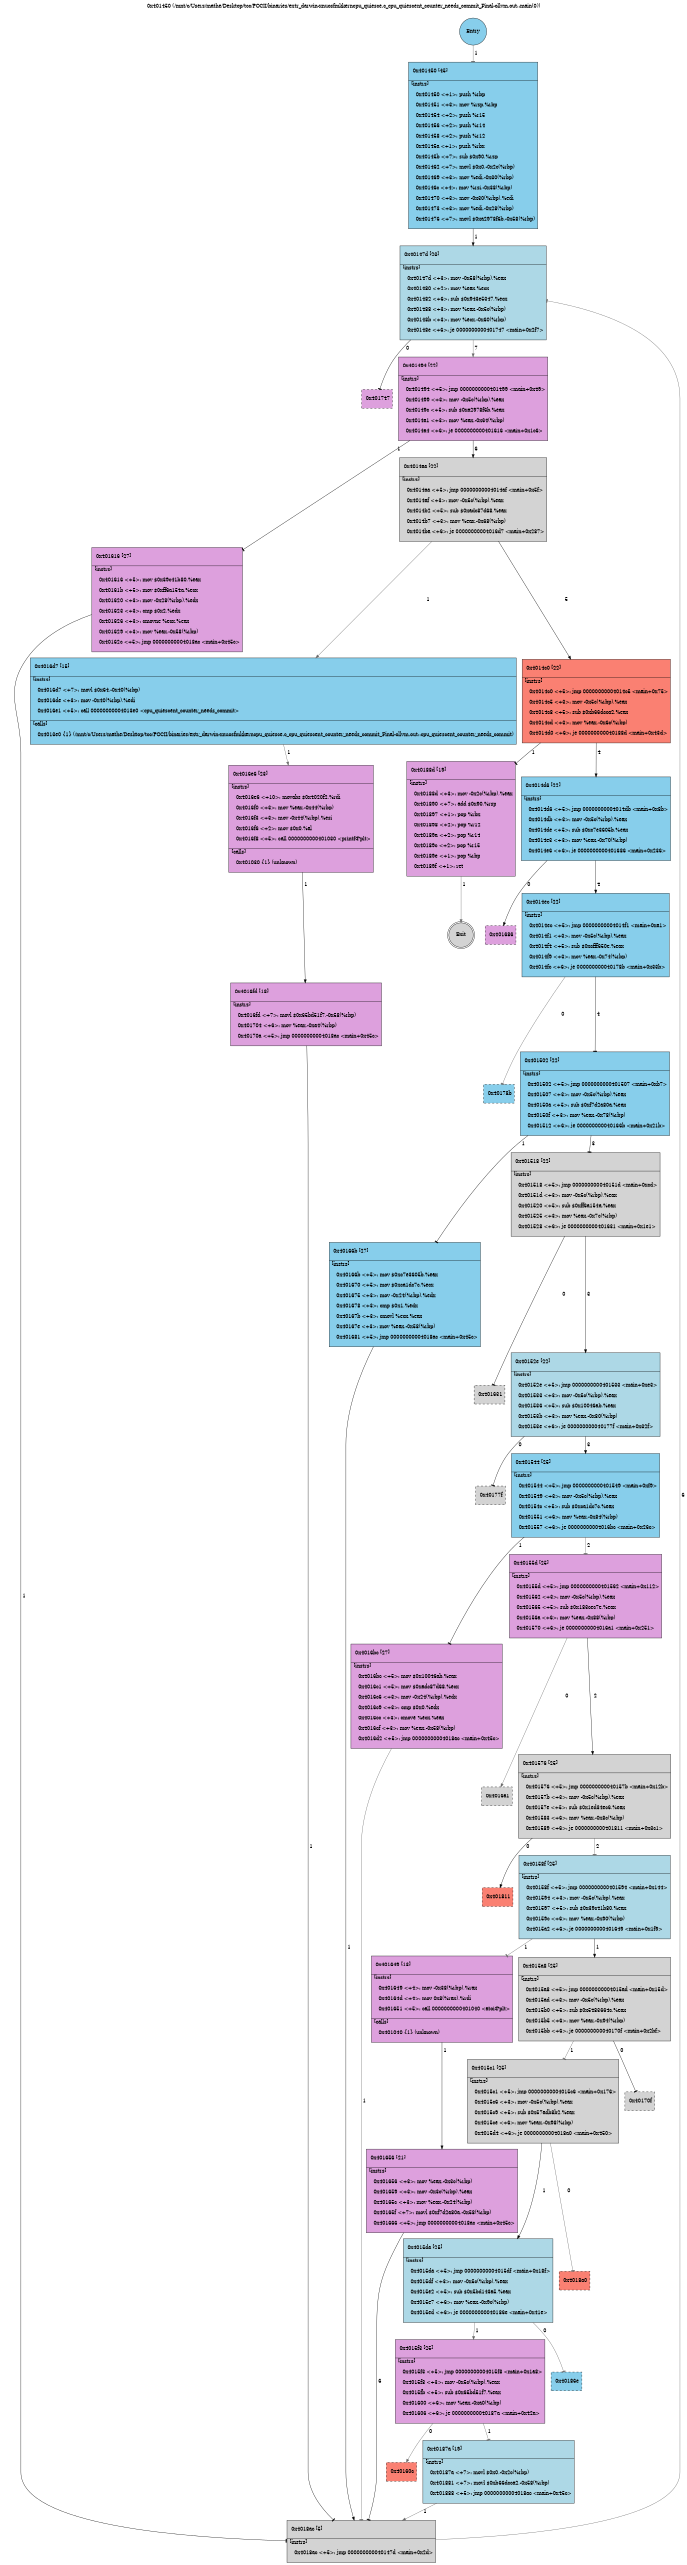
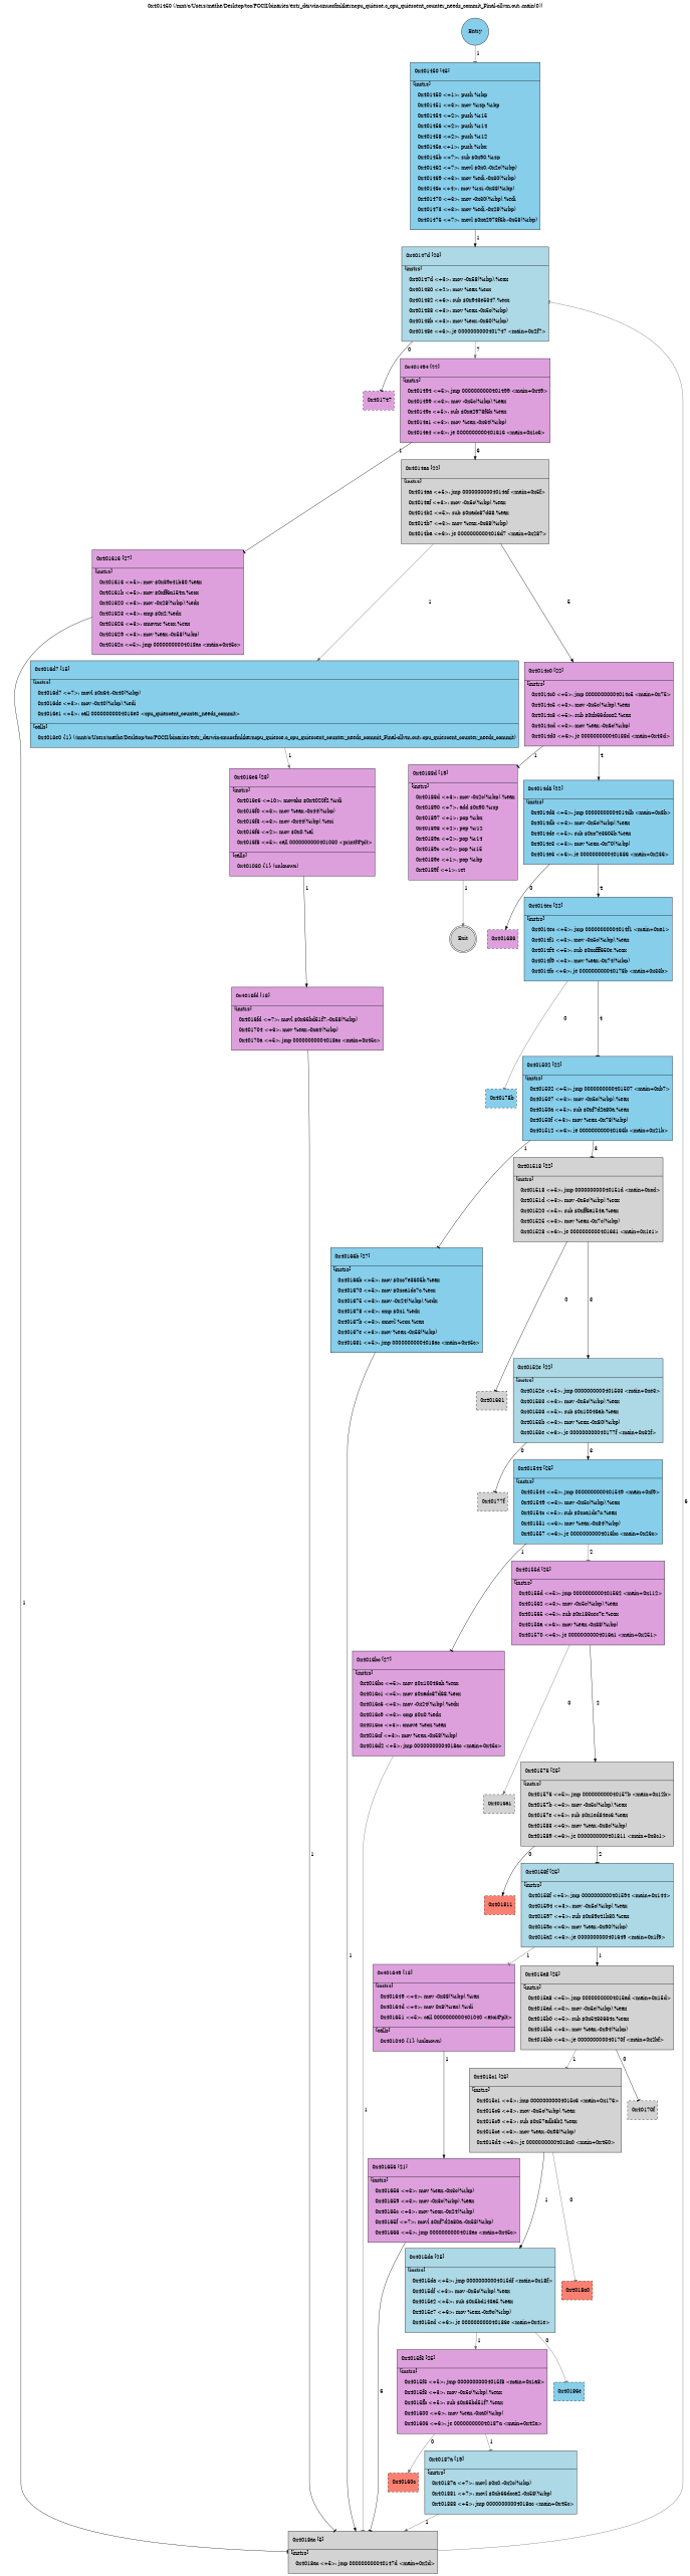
  digraph {
    label="0x401450 (/mnt/c/Users/mathe/Desktop/tcc/POCII/binaries/extr_darwin-xnuosfmkkerncpu_quiesce.c_cpu_quiescent_counter_needs_commit_Final-ollvm.out::main(0))"
    labelloc=t
    node [fillcolor=plum shape=record style=filled]
    edge [arrowhead=tee color=black]
    Entry [fillcolor=skyblue height=0.3 shape=circle width=0.3]
    n2 [fillcolor=skyblue label="{\n     0x401450 [45]\l\n     | [instrs]\l\n     &nbsp;&nbsp;0x401450 \<+1\>: push %rbp\l\n     &nbsp;&nbsp;0x401451 \<+3\>: mov %rsp,%rbp\l\n     &nbsp;&nbsp;0x401454 \<+2\>: push %r15\l\n     &nbsp;&nbsp;0x401456 \<+2\>: push %r14\l\n     &nbsp;&nbsp;0x401458 \<+2\>: push %r12\l\n     &nbsp;&nbsp;0x40145a \<+1\>: push %rbx\l\n     &nbsp;&nbsp;0x40145b \<+7\>: sub $0x90,%rsp\l\n     &nbsp;&nbsp;0x401462 \<+7\>: movl $0x0,-0x2c(%rbp)\l\n     &nbsp;&nbsp;0x401469 \<+3\>: mov %edi,-0x30(%rbp)\l\n     &nbsp;&nbsp;0x40146c \<+4\>: mov %rsi,-0x38(%rbp)\l\n     &nbsp;&nbsp;0x401470 \<+3\>: mov -0x30(%rbp),%edi\l\n     &nbsp;&nbsp;0x401473 \<+3\>: mov %edi,-0x28(%rbp)\l\n     &nbsp;&nbsp;0x401476 \<+7\>: movl $0xa2978f6b,-0x58(%rbp)\l\n  }"]
    n3 [fillcolor=lightblue label="{\n     0x40147d [23]\l\n     | [instrs]\l\n     &nbsp;&nbsp;0x40147d \<+3\>: mov -0x58(%rbp),%eax\l\n     &nbsp;&nbsp;0x401480 \<+2\>: mov %eax,%ecx\l\n     &nbsp;&nbsp;0x401482 \<+6\>: sub $0x943e5347,%ecx\l\n     &nbsp;&nbsp;0x401488 \<+3\>: mov %eax,-0x5c(%rbp)\l\n     &nbsp;&nbsp;0x40148b \<+3\>: mov %ecx,-0x60(%rbp)\l\n     &nbsp;&nbsp;0x40148e \<+6\>: je 0000000000401747 \<main+0x2f7\>\l\n  }"]
    n4 [label="{\n     0x401747\l\n  }" style="dashed,filled"]
    n5 [label="{\n     0x401494 [22]\l\n     | [instrs]\l\n     &nbsp;&nbsp;0x401494 \<+5\>: jmp 0000000000401499 \<main+0x49\>\l\n     &nbsp;&nbsp;0x401499 \<+3\>: mov -0x5c(%rbp),%eax\l\n     &nbsp;&nbsp;0x40149c \<+5\>: sub $0xa2978f6b,%eax\l\n     &nbsp;&nbsp;0x4014a1 \<+3\>: mov %eax,-0x64(%rbp)\l\n     &nbsp;&nbsp;0x4014a4 \<+6\>: je 0000000000401616 \<main+0x1c6\>\l\n  }"]
    n6 [label="{\n     0x401616 [27]\l\n     | [instrs]\l\n     &nbsp;&nbsp;0x401616 \<+5\>: mov $0x39c41b80,%eax\l\n     &nbsp;&nbsp;0x40161b \<+5\>: mov $0xff6a154a,%ecx\l\n     &nbsp;&nbsp;0x401620 \<+3\>: mov -0x28(%rbp),%edx\l\n     &nbsp;&nbsp;0x401623 \<+3\>: cmp $0x2,%edx\l\n     &nbsp;&nbsp;0x401626 \<+3\>: cmovne %ecx,%eax\l\n     &nbsp;&nbsp;0x401629 \<+3\>: mov %eax,-0x58(%rbp)\l\n     &nbsp;&nbsp;0x40162c \<+5\>: jmp 00000000004018ac \<main+0x45c\>\l\n  }"]
    n7 [fillcolor=lightgrey label="{\n     0x4014aa [22]\l\n     | [instrs]\l\n     &nbsp;&nbsp;0x4014aa \<+5\>: jmp 00000000004014af \<main+0x5f\>\l\n     &nbsp;&nbsp;0x4014af \<+3\>: mov -0x5c(%rbp),%eax\l\n     &nbsp;&nbsp;0x4014b2 \<+5\>: sub $0xadc87d68,%eax\l\n     &nbsp;&nbsp;0x4014b7 \<+3\>: mov %eax,-0x68(%rbp)\l\n     &nbsp;&nbsp;0x4014ba \<+6\>: je 00000000004016d7 \<main+0x287\>\l\n  }"]
    n8 [fillcolor=lightgrey label="{\n     0x4018ac [5]\l\n     | [instrs]\l\n     &nbsp;&nbsp;0x4018ac \<+5\>: jmp 000000000040147d \<main+0x2d\>\l\n  }"]
    n9 [fillcolor=skyblue label="{\n     0x4016d7 [15]\l\n     | [instrs]\l\n     &nbsp;&nbsp;0x4016d7 \<+7\>: movl $0x64,-0x40(%rbp)\l\n     &nbsp;&nbsp;0x4016de \<+3\>: mov -0x40(%rbp),%edi\l\n     &nbsp;&nbsp;0x4016e1 \<+5\>: call 00000000004013e0 \<cpu_quiescent_counter_needs_commit\>\l\n     | [calls]\l\n     &nbsp;&nbsp;0x4013e0 \{1\} (/mnt/c/Users/mathe/Desktop/tcc/POCII/binaries/extr_darwin-xnuosfmkkerncpu_quiesce.c_cpu_quiescent_counter_needs_commit_Final-ollvm.out::cpu_quiescent_counter_needs_commit)\l\n  }"]
-   n10 [fillcolor=salmon label="{\n     0x4014c0 [22]\l\n     | [instrs]\l\n     &nbsp;&nbsp;0x4014c0 \<+5\>: jmp 00000000004014c5 \<main+0x75\>\l\n     &nbsp;&nbsp;0x4014c5 \<+3\>: mov -0x5c(%rbp),%eax\l\n     &nbsp;&nbsp;0x4014c8 \<+5\>: sub $0xb66dcca2,%eax\l\n     &nbsp;&nbsp;0x4014cd \<+3\>: mov %eax,-0x6c(%rbp)\l\n     &nbsp;&nbsp;0x4014d0 \<+6\>: je 000000000040188d \<main+0x43d\>\l\n  }"]
+   n10 [label="{\n     0x4014c0 [22]\l\n     | [instrs]\l\n     &nbsp;&nbsp;0x4014c0 \<+5\>: jmp 00000000004014c5 \<main+0x75\>\l\n     &nbsp;&nbsp;0x4014c5 \<+3\>: mov -0x5c(%rbp),%eax\l\n     &nbsp;&nbsp;0x4014c8 \<+5\>: sub $0xb66dcca2,%eax\l\n     &nbsp;&nbsp;0x4014cd \<+3\>: mov %eax,-0x6c(%rbp)\l\n     &nbsp;&nbsp;0x4014d0 \<+6\>: je 000000000040188d \<main+0x43d\>\l\n  }"]
    Exit [fillcolor=lightgrey height=0.3 peripheries=2 shape=circle width=0.3]
    n12 [label="{\n     0x4016e6 [23]\l\n     | [instrs]\l\n     &nbsp;&nbsp;0x4016e6 \<+10\>: movabs $0x4020f2,%rdi\l\n     &nbsp;&nbsp;0x4016f0 \<+3\>: mov %eax,-0x44(%rbp)\l\n     &nbsp;&nbsp;0x4016f3 \<+3\>: mov -0x44(%rbp),%esi\l\n     &nbsp;&nbsp;0x4016f6 \<+2\>: mov $0x0,%al\l\n     &nbsp;&nbsp;0x4016f8 \<+5\>: call 0000000000401030 \<printf@plt\>\l\n     | [calls]\l\n     &nbsp;&nbsp;0x401030 \{1\} (unknown)\l\n  }"]
    n13 [label="{\n     0x40188d [19]\l\n     | [instrs]\l\n     &nbsp;&nbsp;0x40188d \<+3\>: mov -0x2c(%rbp),%eax\l\n     &nbsp;&nbsp;0x401890 \<+7\>: add $0x90,%rsp\l\n     &nbsp;&nbsp;0x401897 \<+1\>: pop %rbx\l\n     &nbsp;&nbsp;0x401898 \<+2\>: pop %r12\l\n     &nbsp;&nbsp;0x40189a \<+2\>: pop %r14\l\n     &nbsp;&nbsp;0x40189c \<+2\>: pop %r15\l\n     &nbsp;&nbsp;0x40189e \<+1\>: pop %rbp\l\n     &nbsp;&nbsp;0x40189f \<+1\>: ret\l\n  }"]
    n14 [fillcolor=skyblue label="{\n     0x4014d6 [22]\l\n     | [instrs]\l\n     &nbsp;&nbsp;0x4014d6 \<+5\>: jmp 00000000004014db \<main+0x8b\>\l\n     &nbsp;&nbsp;0x4014db \<+3\>: mov -0x5c(%rbp),%eax\l\n     &nbsp;&nbsp;0x4014de \<+5\>: sub $0xc7e3605b,%eax\l\n     &nbsp;&nbsp;0x4014e3 \<+3\>: mov %eax,-0x70(%rbp)\l\n     &nbsp;&nbsp;0x4014e6 \<+6\>: je 0000000000401686 \<main+0x236\>\l\n  }"]
    n15 [fillcolor=salmon label="{\n     0x40160c\l\n  }" style="dashed,filled"]
    n16 [label="{\n     0x4016fd [18]\l\n     | [instrs]\l\n     &nbsp;&nbsp;0x4016fd \<+7\>: movl $0x65bd51f7,-0x58(%rbp)\l\n     &nbsp;&nbsp;0x401704 \<+6\>: mov %eax,-0xa4(%rbp)\l\n     &nbsp;&nbsp;0x40170a \<+5\>: jmp 00000000004018ac \<main+0x45c\>\l\n  }"]
    n17 [label="{\n     0x401686\l\n  }" style="dashed,filled"]
    n18 [fillcolor=skyblue label="{\n     0x4014ec [22]\l\n     | [instrs]\l\n     &nbsp;&nbsp;0x4014ec \<+5\>: jmp 00000000004014f1 \<main+0xa1\>\l\n     &nbsp;&nbsp;0x4014f1 \<+3\>: mov -0x5c(%rbp),%eax\l\n     &nbsp;&nbsp;0x4014f4 \<+5\>: sub $0xcfff650e,%eax\l\n     &nbsp;&nbsp;0x4014f9 \<+3\>: mov %eax,-0x74(%rbp)\l\n     &nbsp;&nbsp;0x4014fc \<+6\>: je 000000000040178b \<main+0x33b\>\l\n  }"]
    n19 [fillcolor=lightblue label="{\n     0x40187a [19]\l\n     | [instrs]\l\n     &nbsp;&nbsp;0x40187a \<+7\>: movl $0x0,-0x2c(%rbp)\l\n     &nbsp;&nbsp;0x401881 \<+7\>: movl $0xb66dcca2,-0x58(%rbp)\l\n     &nbsp;&nbsp;0x401888 \<+5\>: jmp 00000000004018ac \<main+0x45c\>\l\n  }"]
    n20 [fillcolor=skyblue label="{\n     0x40178b\l\n  }" style="dashed,filled"]
    n21 [fillcolor=skyblue label="{\n     0x401502 [22]\l\n     | [instrs]\l\n     &nbsp;&nbsp;0x401502 \<+5\>: jmp 0000000000401507 \<main+0xb7\>\l\n     &nbsp;&nbsp;0x401507 \<+3\>: mov -0x5c(%rbp),%eax\l\n     &nbsp;&nbsp;0x40150a \<+5\>: sub $0xf7d2a80a,%eax\l\n     &nbsp;&nbsp;0x40150f \<+3\>: mov %eax,-0x78(%rbp)\l\n     &nbsp;&nbsp;0x401512 \<+6\>: je 000000000040166b \<main+0x21b\>\l\n  }"]
    n22 [label="{\n     0x4015f3 [25]\l\n     | [instrs]\l\n     &nbsp;&nbsp;0x4015f3 \<+5\>: jmp 00000000004015f8 \<main+0x1a8\>\l\n     &nbsp;&nbsp;0x4015f8 \<+3\>: mov -0x5c(%rbp),%eax\l\n     &nbsp;&nbsp;0x4015fb \<+5\>: sub $0x65bd51f7,%eax\l\n     &nbsp;&nbsp;0x401600 \<+6\>: mov %eax,-0xa0(%rbp)\l\n     &nbsp;&nbsp;0x401606 \<+6\>: je 000000000040187a \<main+0x42a\>\l\n  }"]
    n23 [fillcolor=skyblue label="{\n     0x40166b [27]\l\n     | [instrs]\l\n     &nbsp;&nbsp;0x40166b \<+5\>: mov $0xc7e3605b,%eax\l\n     &nbsp;&nbsp;0x401670 \<+5\>: mov $0xca1dc7c,%ecx\l\n     &nbsp;&nbsp;0x401675 \<+3\>: mov -0x24(%rbp),%edx\l\n     &nbsp;&nbsp;0x401678 \<+3\>: cmp $0x1,%edx\l\n     &nbsp;&nbsp;0x40167b \<+3\>: cmovl %ecx,%eax\l\n     &nbsp;&nbsp;0x40167e \<+3\>: mov %eax,-0x58(%rbp)\l\n     &nbsp;&nbsp;0x401681 \<+5\>: jmp 00000000004018ac \<main+0x45c\>\l\n  }"]
    n24 [fillcolor=lightgrey label="{\n     0x401518 [22]\l\n     | [instrs]\l\n     &nbsp;&nbsp;0x401518 \<+5\>: jmp 000000000040151d \<main+0xcd\>\l\n     &nbsp;&nbsp;0x40151d \<+3\>: mov -0x5c(%rbp),%eax\l\n     &nbsp;&nbsp;0x401520 \<+5\>: sub $0xff6a154a,%eax\l\n     &nbsp;&nbsp;0x401525 \<+3\>: mov %eax,-0x7c(%rbp)\l\n     &nbsp;&nbsp;0x401528 \<+6\>: je 0000000000401631 \<main+0x1e1\>\l\n  }"]
    n25 [fillcolor=skyblue label="{\n     0x40186e\l\n  }" style="dashed,filled"]
    n26 [fillcolor=lightgrey label="{\n     0x401631\l\n  }" style="dashed,filled"]
    n27 [fillcolor=lightblue label="{\n     0x40152e [22]\l\n     | [instrs]\l\n     &nbsp;&nbsp;0x40152e \<+5\>: jmp 0000000000401533 \<main+0xe3\>\l\n     &nbsp;&nbsp;0x401533 \<+3\>: mov -0x5c(%rbp),%eax\l\n     &nbsp;&nbsp;0x401536 \<+5\>: sub $0x10046ab,%eax\l\n     &nbsp;&nbsp;0x40153b \<+3\>: mov %eax,-0x80(%rbp)\l\n     &nbsp;&nbsp;0x40153e \<+6\>: je 000000000040177f \<main+0x32f\>\l\n  }"]
    n28 [fillcolor=lightblue label="{\n     0x4015da [25]\l\n     | [instrs]\l\n     &nbsp;&nbsp;0x4015da \<+5\>: jmp 00000000004015df \<main+0x18f\>\l\n     &nbsp;&nbsp;0x4015df \<+3\>: mov -0x5c(%rbp),%eax\l\n     &nbsp;&nbsp;0x4015e2 \<+5\>: sub $0x5bd143a5,%eax\l\n     &nbsp;&nbsp;0x4015e7 \<+6\>: mov %eax,-0x9c(%rbp)\l\n     &nbsp;&nbsp;0x4015ed \<+6\>: je 000000000040186e \<main+0x41e\>\l\n  }"]
    n29 [fillcolor=lightgrey label="{\n     0x40177f\l\n  }" style="dashed,filled"]
    n30 [fillcolor=skyblue label="{\n     0x401544 [25]\l\n     | [instrs]\l\n     &nbsp;&nbsp;0x401544 \<+5\>: jmp 0000000000401549 \<main+0xf9\>\l\n     &nbsp;&nbsp;0x401549 \<+3\>: mov -0x5c(%rbp),%eax\l\n     &nbsp;&nbsp;0x40154c \<+5\>: sub $0xca1dc7c,%eax\l\n     &nbsp;&nbsp;0x401551 \<+6\>: mov %eax,-0x84(%rbp)\l\n     &nbsp;&nbsp;0x401557 \<+6\>: je 00000000004016bc \<main+0x26c\>\l\n  }"]
    n31 [fillcolor=salmon label="{\n     0x4018a0\l\n  }" style="dashed,filled"]
    n32 [label="{\n     0x4016bc [27]\l\n     | [instrs]\l\n     &nbsp;&nbsp;0x4016bc \<+5\>: mov $0x10046ab,%eax\l\n     &nbsp;&nbsp;0x4016c1 \<+5\>: mov $0xadc87d68,%ecx\l\n     &nbsp;&nbsp;0x4016c6 \<+3\>: mov -0x24(%rbp),%edx\l\n     &nbsp;&nbsp;0x4016c9 \<+3\>: cmp $0x0,%edx\l\n     &nbsp;&nbsp;0x4016cc \<+3\>: cmove %ecx,%eax\l\n     &nbsp;&nbsp;0x4016cf \<+3\>: mov %eax,-0x58(%rbp)\l\n     &nbsp;&nbsp;0x4016d2 \<+5\>: jmp 00000000004018ac \<main+0x45c\>\l\n  }"]
    n33 [label="{\n     0x40155d [25]\l\n     | [instrs]\l\n     &nbsp;&nbsp;0x40155d \<+5\>: jmp 0000000000401562 \<main+0x112\>\l\n     &nbsp;&nbsp;0x401562 \<+3\>: mov -0x5c(%rbp),%eax\l\n     &nbsp;&nbsp;0x401565 \<+5\>: sub $0x183cec7e,%eax\l\n     &nbsp;&nbsp;0x40156a \<+6\>: mov %eax,-0x88(%rbp)\l\n     &nbsp;&nbsp;0x401570 \<+6\>: je 00000000004016a1 \<main+0x251\>\l\n  }"]
    n34 [fillcolor=lightgrey label="{\n     0x4015c1 [25]\l\n     | [instrs]\l\n     &nbsp;&nbsp;0x4015c1 \<+5\>: jmp 00000000004015c6 \<main+0x176\>\l\n     &nbsp;&nbsp;0x4015c6 \<+3\>: mov -0x5c(%rbp),%eax\l\n     &nbsp;&nbsp;0x4015c9 \<+5\>: sub $0x57adb8b2,%eax\l\n     &nbsp;&nbsp;0x4015ce \<+6\>: mov %eax,-0x98(%rbp)\l\n     &nbsp;&nbsp;0x4015d4 \<+6\>: je 00000000004018a0 \<main+0x450\>\l\n  }"]
    n35 [fillcolor=lightgrey label="{\n     0x4016a1\l\n  }" style="dashed,filled"]
    n36 [fillcolor=lightgrey label="{\n     0x401576 [25]\l\n     | [instrs]\l\n     &nbsp;&nbsp;0x401576 \<+5\>: jmp 000000000040157b \<main+0x12b\>\l\n     &nbsp;&nbsp;0x40157b \<+3\>: mov -0x5c(%rbp),%eax\l\n     &nbsp;&nbsp;0x40157e \<+5\>: sub $0x1ed34ec6,%eax\l\n     &nbsp;&nbsp;0x401583 \<+6\>: mov %eax,-0x8c(%rbp)\l\n     &nbsp;&nbsp;0x401589 \<+6\>: je 0000000000401811 \<main+0x3c1\>\l\n  }"]
    n37 [fillcolor=lightgrey label="{\n     0x40170f\l\n  }" style="dashed,filled"]
    n38 [fillcolor=salmon label="{\n     0x401811\l\n  }" style="dashed,filled"]
    n39 [fillcolor=lightblue label="{\n     0x40158f [25]\l\n     | [instrs]\l\n     &nbsp;&nbsp;0x40158f \<+5\>: jmp 0000000000401594 \<main+0x144\>\l\n     &nbsp;&nbsp;0x401594 \<+3\>: mov -0x5c(%rbp),%eax\l\n     &nbsp;&nbsp;0x401597 \<+5\>: sub $0x39c41b80,%eax\l\n     &nbsp;&nbsp;0x40159c \<+6\>: mov %eax,-0x90(%rbp)\l\n     &nbsp;&nbsp;0x4015a2 \<+6\>: je 0000000000401649 \<main+0x1f9\>\l\n  }"]
    n40 [label="{\n     0x401649 [13]\l\n     | [instrs]\l\n     &nbsp;&nbsp;0x401649 \<+4\>: mov -0x38(%rbp),%rax\l\n     &nbsp;&nbsp;0x40164d \<+4\>: mov 0x8(%rax),%rdi\l\n     &nbsp;&nbsp;0x401651 \<+5\>: call 0000000000401040 \<atoi@plt\>\l\n     | [calls]\l\n     &nbsp;&nbsp;0x401040 \{1\} (unknown)\l\n  }"]
    n41 [fillcolor=lightgrey label="{\n     0x4015a8 [25]\l\n     | [instrs]\l\n     &nbsp;&nbsp;0x4015a8 \<+5\>: jmp 00000000004015ad \<main+0x15d\>\l\n     &nbsp;&nbsp;0x4015ad \<+3\>: mov -0x5c(%rbp),%eax\l\n     &nbsp;&nbsp;0x4015b0 \<+5\>: sub $0x5483664c,%eax\l\n     &nbsp;&nbsp;0x4015b5 \<+6\>: mov %eax,-0x94(%rbp)\l\n     &nbsp;&nbsp;0x4015bb \<+6\>: je 000000000040170f \<main+0x2bf\>\l\n  }"]
    n42 [label="{\n     0x401656 [21]\l\n     | [instrs]\l\n     &nbsp;&nbsp;0x401656 \<+3\>: mov %eax,-0x3c(%rbp)\l\n     &nbsp;&nbsp;0x401659 \<+3\>: mov -0x3c(%rbp),%eax\l\n     &nbsp;&nbsp;0x40165c \<+3\>: mov %eax,-0x24(%rbp)\l\n     &nbsp;&nbsp;0x40165f \<+7\>: movl $0xf7d2a80a,-0x58(%rbp)\l\n     &nbsp;&nbsp;0x401666 \<+5\>: jmp 00000000004018ac \<main+0x45c\>\l\n  }"]
    Entry -> n2 [color=gray40 label=" 1"]
    n2 -> n3 [arrowhead=normal label=" 1"]
    n3 -> n4 [label=" 0"]
    n3 -> n5 [arrowhead=normal color=gray40 label=" 7"]
    n5 -> n6 [label=" 1"]
    n5 -> n7 [arrowhead=normal label=" 6"]
    n6 -> n8 [label=" 1"]
    n7 -> n9 [arrowhead=normal color=gray40 label=" 1"]
    n7 -> n10 [arrowhead=normal label=" 5"]
    n8 -> n3 [color=gray40 label=" 6"]
    n9 -> n12 [arrowhead=normal color=gray40 label=" 1"]
    n10 -> n13 [label=" 1"]
    n10 -> n14 [arrowhead=normal label=" 4"]
    n12 -> n16 [arrowhead=normal label=" 1"]
    n13 -> Exit [arrowhead=normal color=gray40 label=" 1"]
    n14 -> n17 [arrowhead=normal label=" 0"]
    n14 -> n18 [arrowhead=normal label=" 4"]
    n16 -> n8 [label=" 1"]
    n18 -> n20 [color=gray40 label=" 0"]
    n18 -> n21 [label=" 4"]
    n19 -> n8 [arrowhead=normal color=gray40 label=" 1"]
    n21 -> n23 [label=" 1"]
    n21 -> n24 [label=" 3"]
    n22 -> n15 [arrowhead=normal color=gray40 label=" 0"]
    n22 -> n19 [color=gray40 label=" 1"]
    n23 -> n8 [arrowhead=normal label=" 1"]
    n24 -> n26 [label=" 0"]
    n24 -> n27 [arrowhead=normal label=" 3"]
    n27 -> n29 [label=" 0"]
    n27 -> n30 [arrowhead=normal label=" 3"]
    n28 -> n22 [arrowhead=normal color=gray40 label=" 1"]
    n28 -> n25 [color=gray40 label=" 0"]
    n30 -> n32 [label=" 1"]
    n30 -> n33 [color=gray40 label=" 2"]
    n32 -> n8 [color=gray40 label=" 1"]
    n33 -> n35 [arrowhead=normal color=gray40 label=" 0"]
    n33 -> n36 [arrowhead=normal label=" 2"]
    n34 -> n28 [arrowhead=normal label=" 1"]
    n34 -> n31 [color=gray40 label=" 0"]
    n36 -> n38 [arrowhead=normal label=" 0"]
-   n36 -> n39 [color=gray40 label=" 2"]
+   n36 -> n39 [label=" 2"]
    n39 -> n40 [color=gray40 label=" 1"]
    n39 -> n41 [arrowhead=normal label=" 1"]
    n40 -> n42 [arrowhead=normal label=" 1"]
    n41 -> n34 [color=gray40 label=" 1"]
    n41 -> n37 [label=" 0"]
    n42 -> n8 [label=" 6"]
  }
